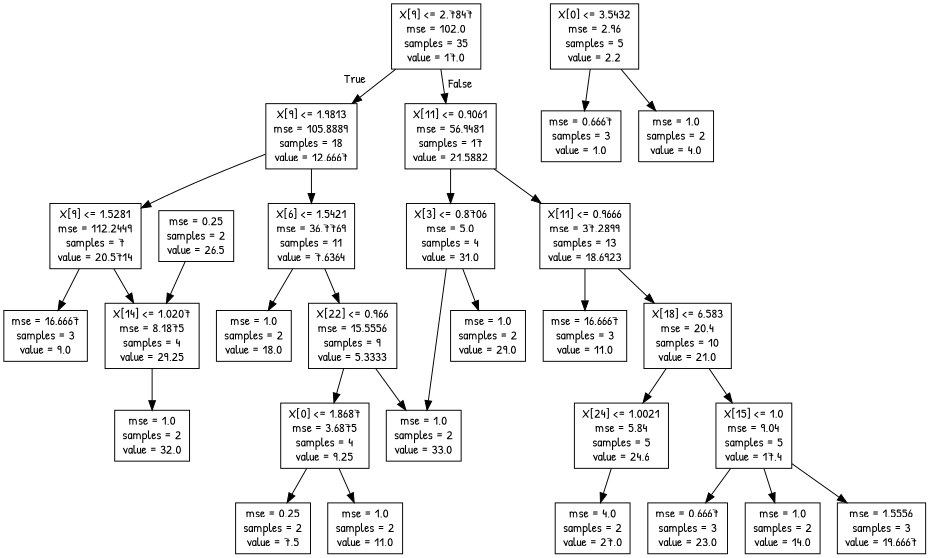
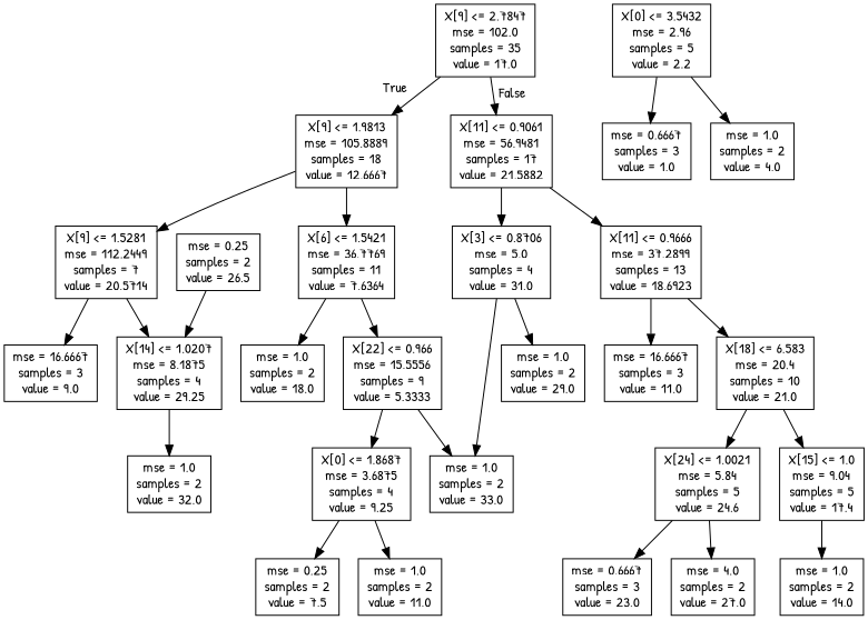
  digraph {
    fontname="Patrick Hand"
    node [fontname="Patrick Hand" shape=box]
    edge [fontname="Patrick Hand"]
    n1 [label="X[9] <= 2.7847\nmse = 102.0\nsamples = 35\nvalue = 17.0"]
    n2 [label="X[9] <= 1.9813\nmse = 105.8889\nsamples = 18\nvalue = 12.6667"]
    n3 [label="X[11] <= 0.9061\nmse = 56.9481\nsamples = 17\nvalue = 21.5882"]
    n4 [label="X[9] <= 1.5281\nmse = 112.2449\nsamples = 7\nvalue = 20.5714"]
    n5 [label="X[6] <= 1.5421\nmse = 36.7769\nsamples = 11\nvalue = 7.6364"]
    n6 [label="X[3] <= 0.8706\nmse = 5.0\nsamples = 4\nvalue = 31.0"]
    n7 [label="X[11] <= 0.9666\nmse = 37.2899\nsamples = 13\nvalue = 18.6923"]
    n8 [label="mse = 16.6667\nsamples = 3\nvalue = 9.0"]
    n9 [label="X[14] <= 1.0207\nmse = 8.1875\nsamples = 4\nvalue = 29.25"]
    n10 [label="mse = 1.0\nsamples = 2\nvalue = 18.0"]
    n11 [label="X[22] <= 0.966\nmse = 15.5556\nsamples = 9\nvalue = 5.3333"]
    n12 [label="mse = 1.0\nsamples = 2\nvalue = 32.0"]
    n13 [label="mse = 0.25\nsamples = 2\nvalue = 26.5"]
    n14 [label="X[0] <= 1.8687\nmse = 3.6875\nsamples = 4\nvalue = 9.25"]
    n15 [label="mse = 1.0\nsamples = 2\nvalue = 33.0"]
    n16 [label="mse = 0.25\nsamples = 2\nvalue = 7.5"]
    n17 [label="mse = 1.0\nsamples = 2\nvalue = 11.0"]
    n18 [label="X[0] <= 3.5432\nmse = 2.96\nsamples = 5\nvalue = 2.2"]
    n19 [label="mse = 0.6667\nsamples = 3\nvalue = 1.0"]
    n20 [label="mse = 1.0\nsamples = 2\nvalue = 4.0"]
    n21 [label="mse = 1.0\nsamples = 2\nvalue = 29.0"]
    n22 [label="mse = 16.6667\nsamples = 3\nvalue = 11.0"]
    n23 [label="X[18] <= 6.583\nmse = 20.4\nsamples = 10\nvalue = 21.0"]
    n24 [label="X[24] <= 1.0021\nmse = 5.84\nsamples = 5\nvalue = 24.6"]
    n25 [label="X[15] <= 1.0\nmse = 9.04\nsamples = 5\nvalue = 17.4"]
    n26 [label="mse = 0.6667\nsamples = 3\nvalue = 23.0"]
    n27 [label="mse = 4.0\nsamples = 2\nvalue = 27.0"]
    n28 [label="mse = 1.0\nsamples = 2\nvalue = 14.0"]
-   n29 [label="mse = 1.5556\nsamples = 3\nvalue = 19.6667"]
    n1 -> n2 [headlabel=True labelangle=45 labeldistance=2.5]
    n1 -> n3 [headlabel=False labelangle=-45 labeldistance=2.5]
    n2 -> n4
    n2 -> n5
    n3 -> n6
    n3 -> n7
    n4 -> n8
    n4 -> n9
    n5 -> n10
    n5 -> n11
    n6 -> n15
    n6 -> n21
    n7 -> n22
    n7 -> n23
    n9 -> n12
    n11 -> n14
    n11 -> n15
    n13 -> n9
    n14 -> n16
    n14 -> n17
    n18 -> n19
    n18 -> n20
    n23 -> n24
    n23 -> n25
-   n25 -> n26
+   n24 -> n26
    n24 -> n27
    n25 -> n28
-   n25 -> n29
  }
